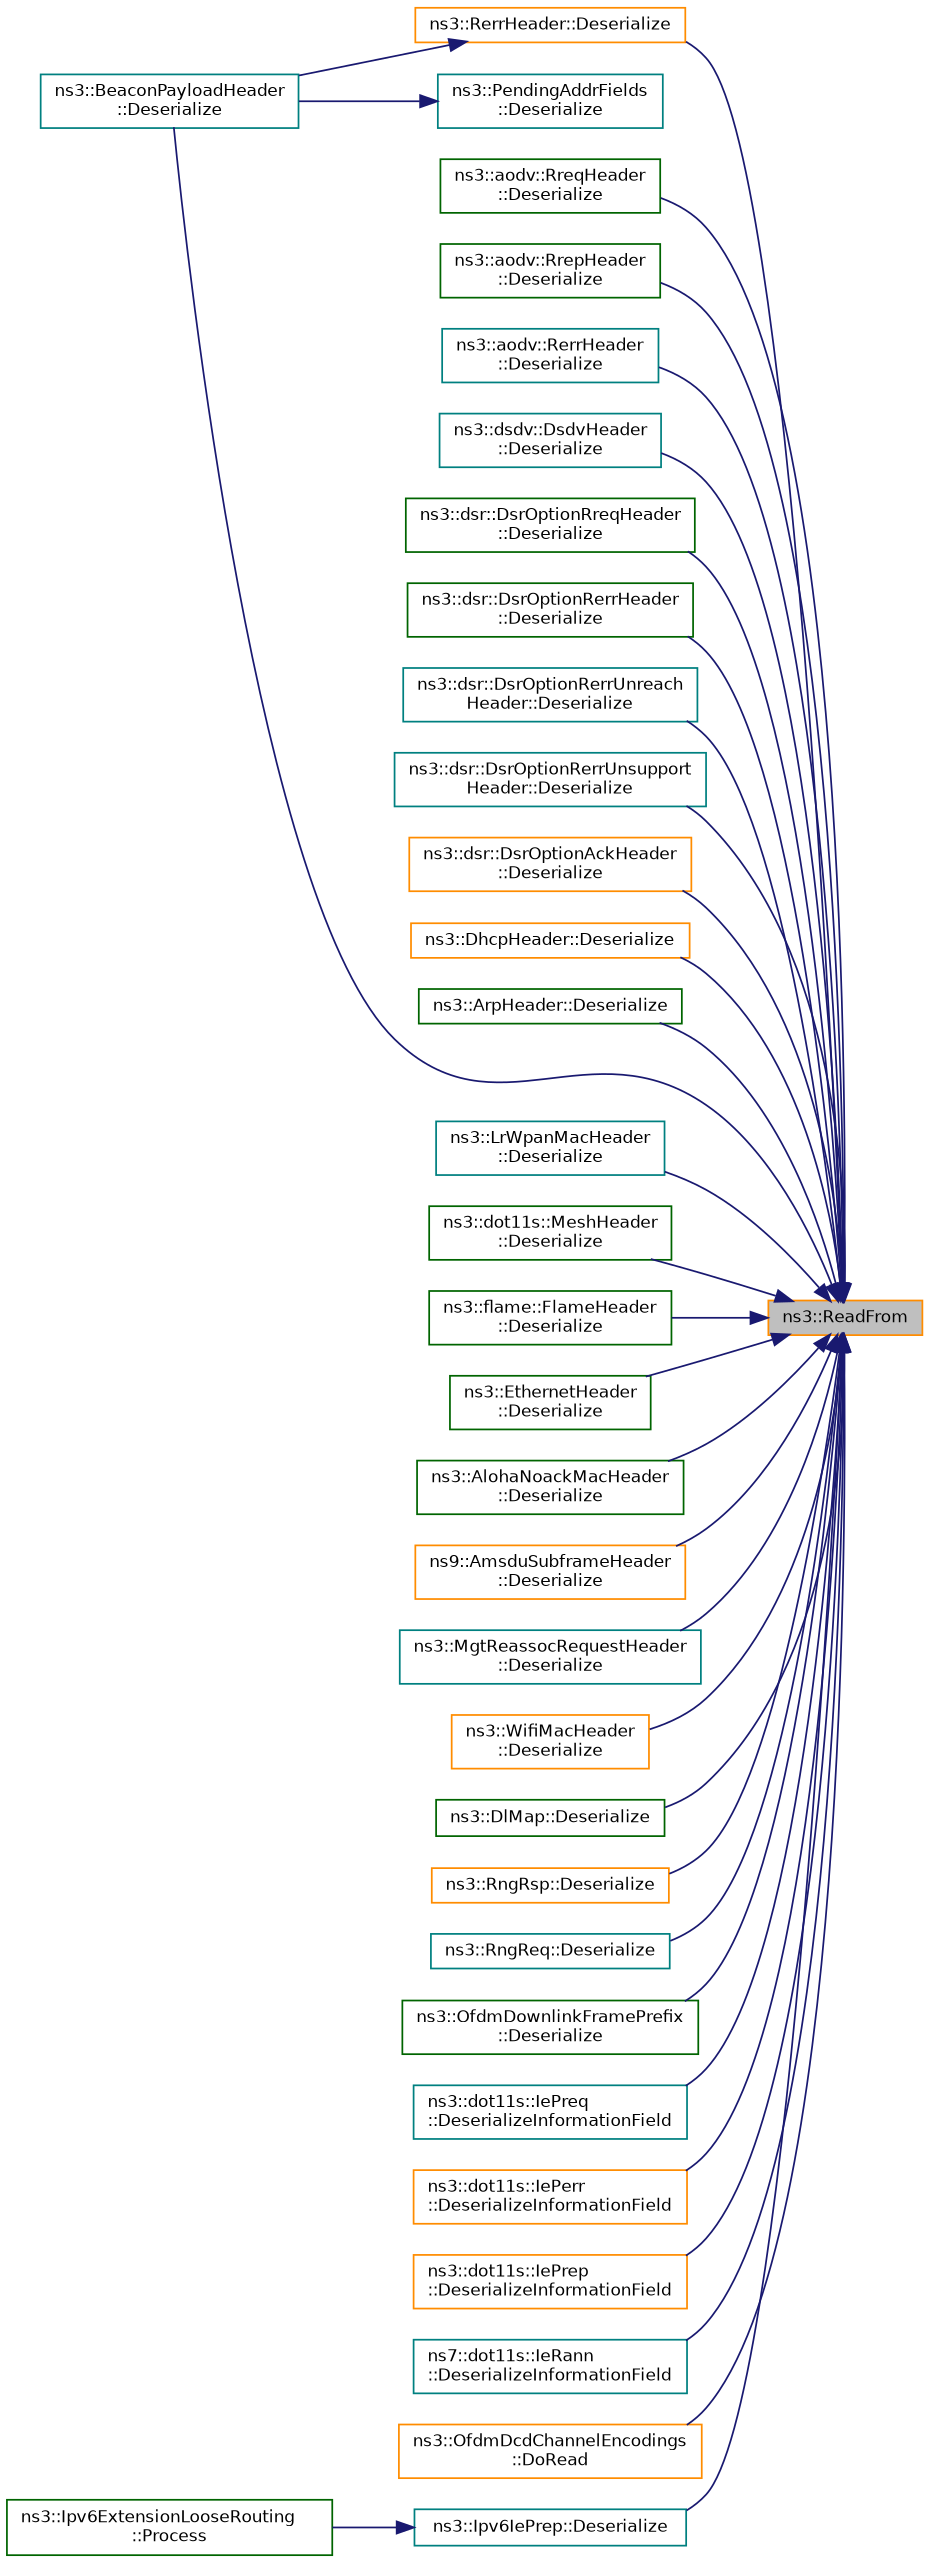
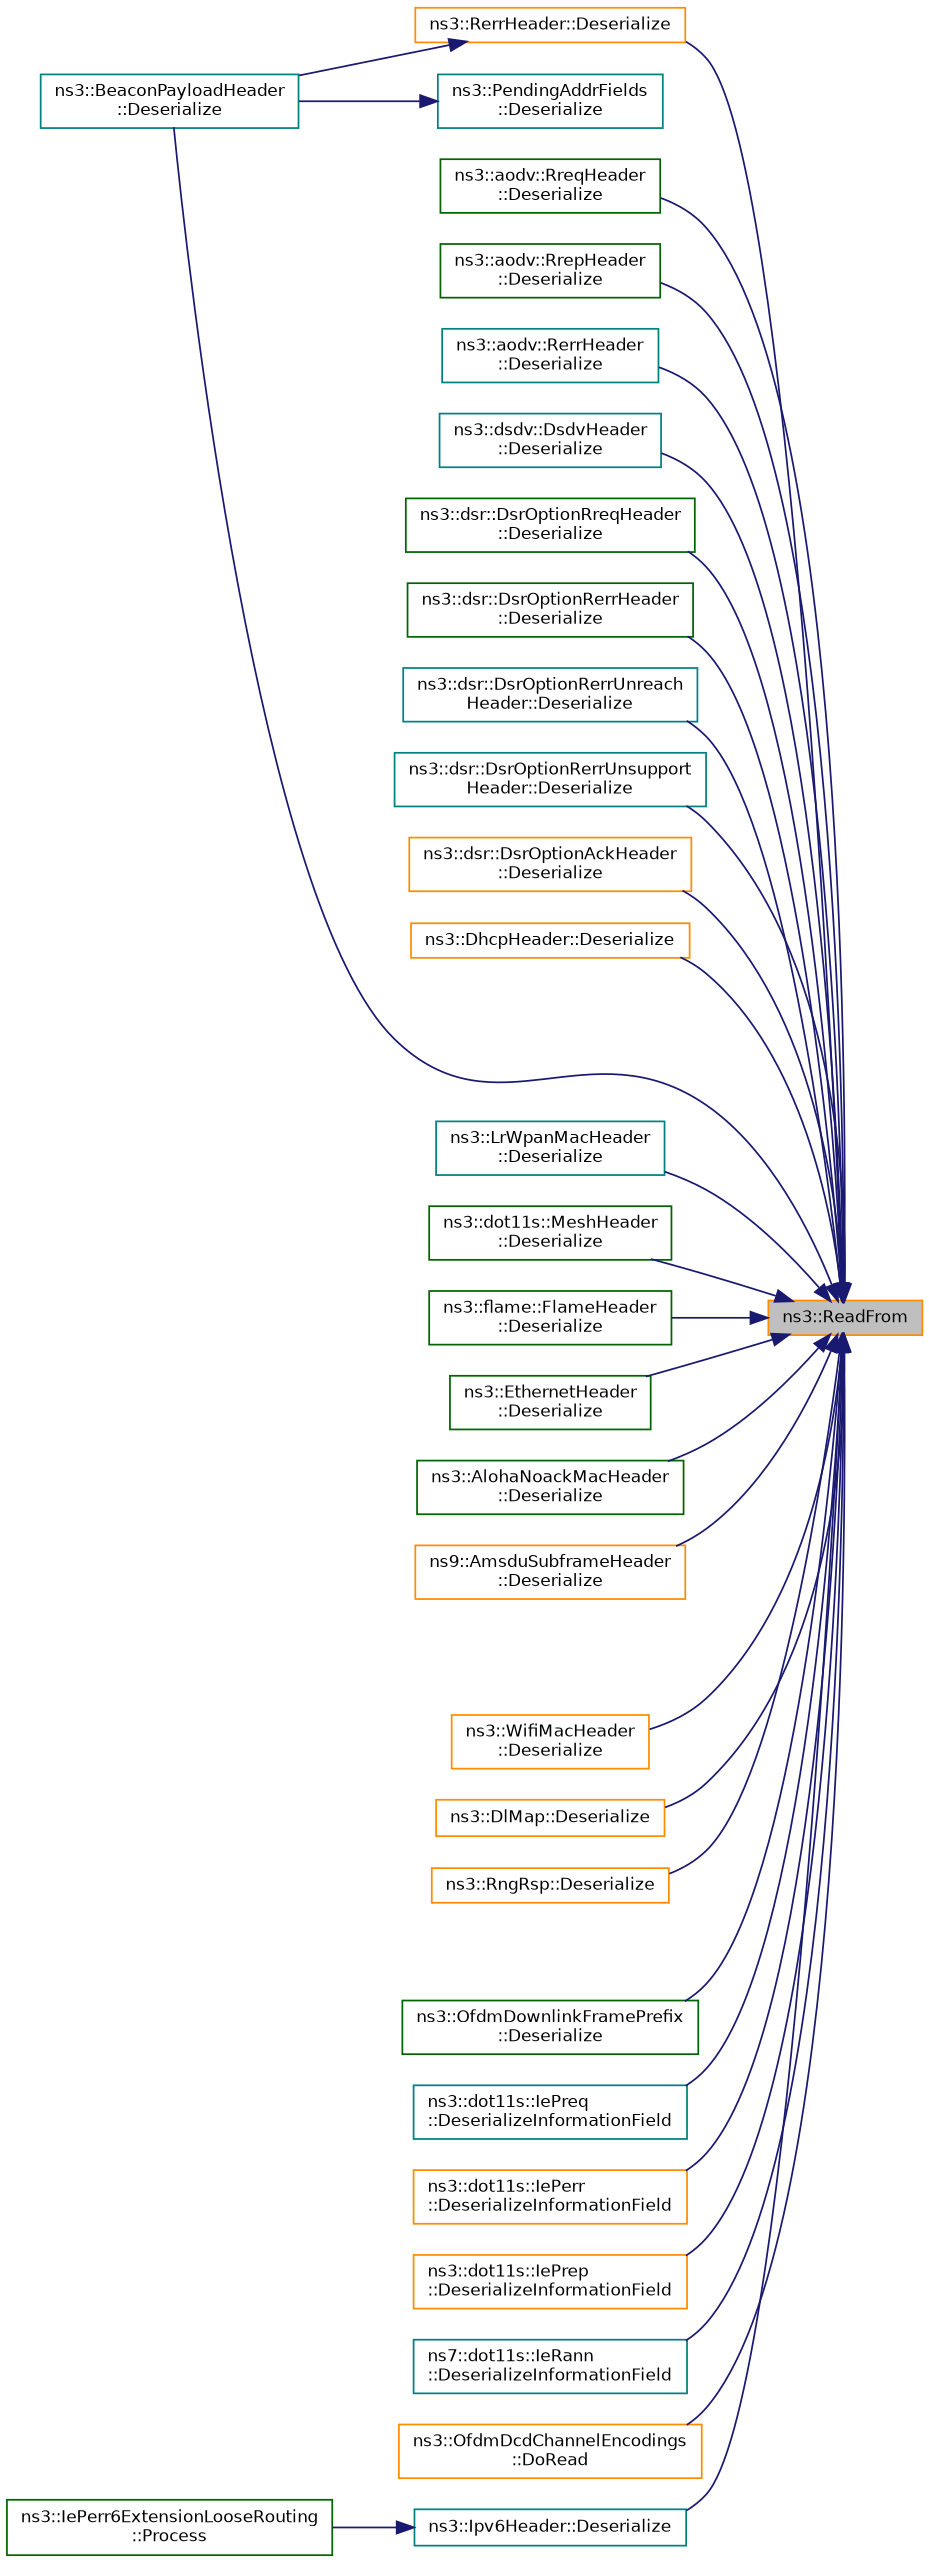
  digraph {
    rankdir=RL
    node [color=darkgreen fillcolor=white fontname=Helvetica fontsize=10 shape=record style=filled]
    edge [color=midnightblue dir=back fontname=Helvetica fontsize=10 labelfontname=Helvetica labelfontsize=10 style=solid]
    n1 [color=darkorange fillcolor=grey75 fontcolor=black height=0.2 label="ns3::ReadFrom" width=0.4]
    n2 [color=darkorange height=0.2 label="ns3::RerrHeader::Deserialize" width=0.4]
    n3 [height=0.2 label="ns3::aodv::RreqHeader\l::Deserialize" width=0.4]
    n4 [height=0.2 label="ns3::aodv::RrepHeader\l::Deserialize" width=0.4]
    n5 [color=teal height=0.2 label="ns3::aodv::RerrHeader\l::Deserialize" width=0.4]
    n6 [color=teal height=0.2 label="ns3::dsdv::DsdvHeader\l::Deserialize" width=0.4]
    n7 [height=0.2 label="ns3::dsr::DsrOptionRreqHeader\l::Deserialize" width=0.4]
    n8 [height=0.2 label="ns3::dsr::DsrOptionRerrHeader\l::Deserialize" width=0.4]
    n9 [color=teal height=0.2 label="ns3::dsr::DsrOptionRerrUnreach\lHeader::Deserialize" width=0.4]
    n10 [color=teal height=0.2 label="ns3::dsr::DsrOptionRerrUnsupport\lHeader::Deserialize" width=0.4]
    n11 [color=darkorange height=0.2 label="ns3::dsr::DsrOptionAckHeader\l::Deserialize" width=0.4]
    n12 [color=darkorange height=0.2 label="ns3::DhcpHeader::Deserialize" width=0.4]
-   n13 [height=0.2 label="ns3::ArpHeader::Deserialize" width=0.4]
-   n14 [color=teal height=0.2 label="ns3::Ipv6IePrep::Deserialize" width=0.4]
+   n14 [color=teal height=0.2 label="ns3::Ipv6Header::Deserialize" width=0.4]
    n15 [color=teal height=0.2 label="ns3::LrWpanMacHeader\l::Deserialize" width=0.4]
    n16 [height=0.2 label="ns3::dot11s::MeshHeader\l::Deserialize" width=0.4]
    n17 [height=0.2 label="ns3::flame::FlameHeader\l::Deserialize" width=0.4]
    n18 [height=0.2 label="ns3::EthernetHeader\l::Deserialize" width=0.4]
    n19 [height=0.2 label="ns3::AlohaNoackMacHeader\l::Deserialize" width=0.4]
    n20 [color=darkorange height=0.2 label="ns9::AmsduSubframeHeader\l::Deserialize" width=0.4]
-   n21 [color=teal height=0.2 label="ns3::MgtReassocRequestHeader\l::Deserialize" width=0.4]
    n22 [color=darkorange height=0.2 label="ns3::WifiMacHeader\l::Deserialize" width=0.4]
-   n23 [height=0.2 label="ns3::DlMap::Deserialize" width=0.4]
+   n23 [color=darkorange height=0.2 label="ns3::DlMap::Deserialize" width=0.4]
    n24 [color=darkorange height=0.2 label="ns3::RngRsp::Deserialize" width=0.4]
-   n25 [color=teal height=0.2 label="ns3::RngReq::Deserialize" width=0.4]
    n26 [height=0.2 label="ns3::OfdmDownlinkFramePrefix\l::Deserialize" width=0.4]
    n27 [color=teal height=0.2 label="ns3::dot11s::IePreq\l::DeserializeInformationField" width=0.4]
    n28 [color=darkorange height=0.2 label="ns3::dot11s::IePerr\l::DeserializeInformationField" width=0.4]
    n29 [color=darkorange height=0.2 label="ns3::dot11s::IePrep\l::DeserializeInformationField" width=0.4]
    n30 [color=teal height=0.2 label="ns7::dot11s::IeRann\l::DeserializeInformationField" width=0.4]
    n31 [color=darkorange height=0.2 label="ns3::OfdmDcdChannelEncodings\l::DoRead" width=0.4]
    n32 [color=teal height=0.2 label="ns3::BeaconPayloadHeader\l::Deserialize" width=0.4]
    n33 [color=teal height=0.2 label="ns3::PendingAddrFields\l::Deserialize" width=0.4]
-   n34 [height=0.2 label="ns3::Ipv6ExtensionLooseRouting\l::Process" width=0.4]
+   n34 [height=0.2 label="ns3::IePerr6ExtensionLooseRouting\l::Process" width=0.4]
    n1 -> n2
    n1 -> n3
    n1 -> n4
    n1 -> n5
    n1 -> n6
    n1 -> n7
    n1 -> n8
    n1 -> n9
    n1 -> n10
    n1 -> n11
    n1 -> n12
-   n1 -> n13
    n1 -> n14
    n1 -> n15
    n1 -> n16
    n1 -> n17
    n1 -> n18
    n1 -> n19
    n1 -> n20
-   n1 -> n21
    n1 -> n22
    n1 -> n23
    n1 -> n24
-   n1 -> n25
    n1 -> n26
    n1 -> n27
    n1 -> n28
    n1 -> n29
    n1 -> n30
    n1 -> n31
    n1 -> n32
    n2 -> n32
    n14 -> n34
    n33 -> n32
  }
